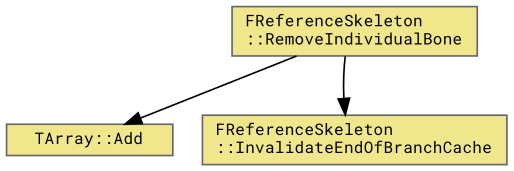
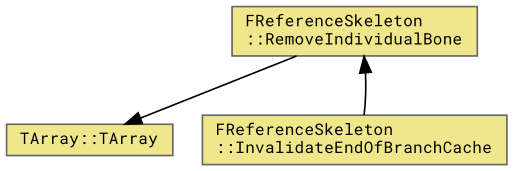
  digraph {
    fontname="Roboto Mono"
    rankdir=TB
    node [color=grey40 fillcolor=khaki fontname="Roboto Mono" fontsize=10 shape=box style=filled]
    edge [color=black fontname="Roboto Mono" fontsize=10 labelfontname=Helvetica labelfontsize=10 style=solid]
    n1 [color=gray40 fontcolor=black height=0.2 label="FReferenceSkeleton\l::RemoveIndividualBone" width=0.4]
-   n2 [height=0.2 label="TArray::Add" width=0.4]
+   n2 [height=0.2 label="TArray::TArray" width=0.4]
    n3 [height=0.2 label="FReferenceSkeleton\l::InvalidateEndOfBranchCache" width=0.4]
    n1 -> n2
-   n1 -> n3
+   n3 -> n1
  }
